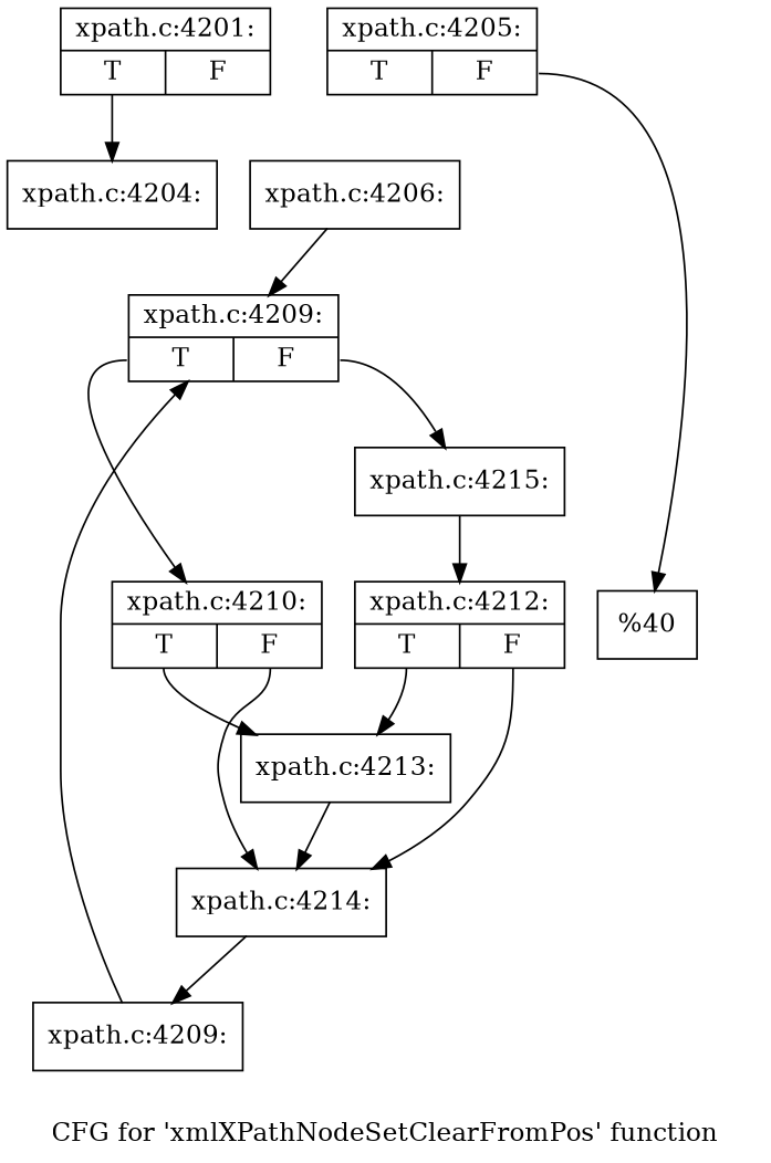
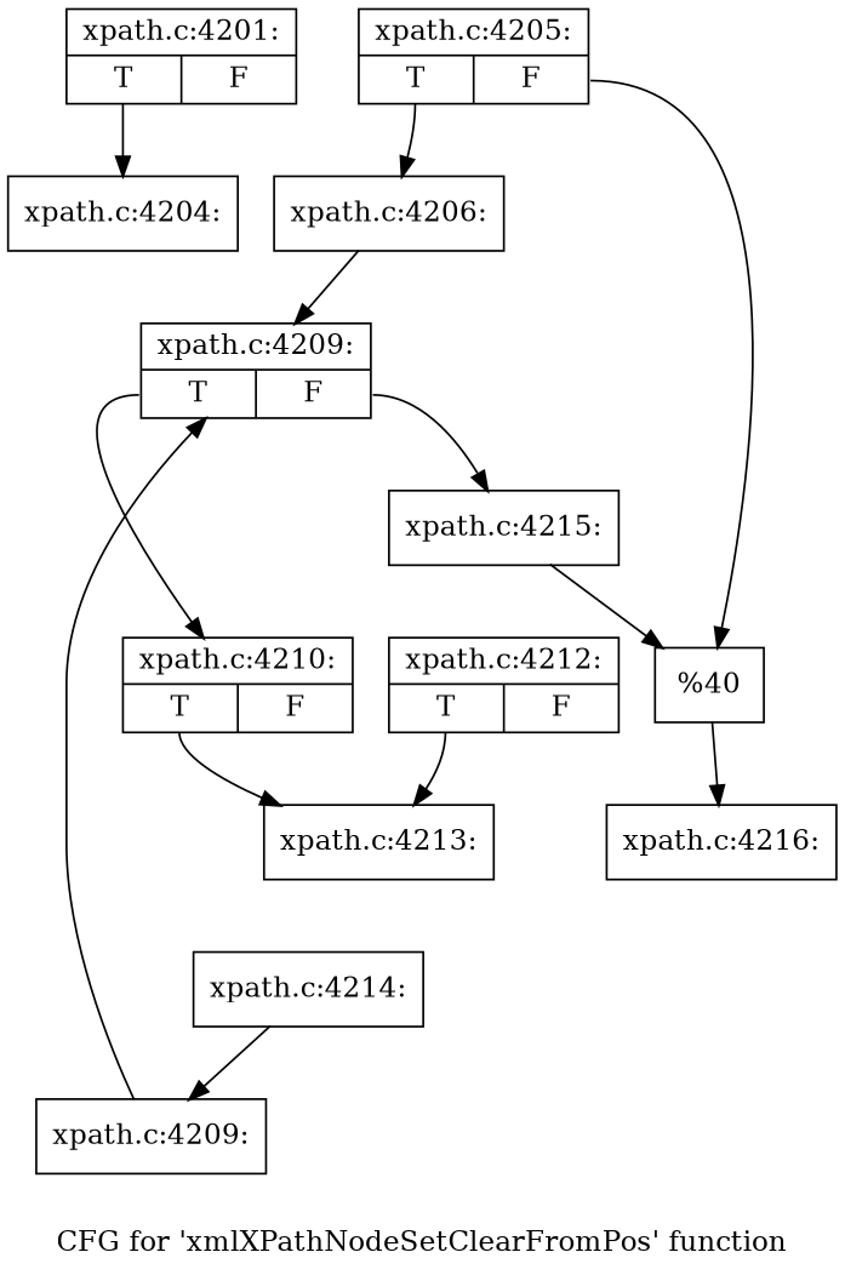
  digraph {
    label="CFG for 'xmlXPathNodeSetClearFromPos' function"
    node [shape=record]
    n1 [label="{xpath.c:4201:|{<s0>T|<s1>F}}"]
    n2 [label="{xpath.c:4204:}"]
    n3 [label="{xpath.c:4205:|{<s0>T|<s1>F}}"]
    n4 [label="{xpath.c:4206:}"]
    n5 [label="{%40}"]
    n6 [label="{xpath.c:4209:|{<s0>T|<s1>F}}"]
+   n7 [label="{xpath.c:4216:}"]
    n8 [label="{xpath.c:4210:|{<s0>T|<s1>F}}"]
    n9 [label="{xpath.c:4215:}"]
    n10 [label="{xpath.c:4214:}"]
    n11 [label="{xpath.c:4213:}"]
    n12 [label="{xpath.c:4212:|{<s0>T|<s1>F}}"]
    n13 [label="{xpath.c:4209:}"]
    n1 -> n2 [tailport=s0]
+   n3 -> n4 [tailport=s0]
    n3 -> n5 [tailport=s1]
    n4 -> n6
+   n5 -> n7
    n6 -> n8 [tailport=s0]
    n6 -> n9 [tailport=s1]
-   n8 -> n10 [tailport=s1]
    n8 -> n11 [tailport=s0]
-   n9 -> n12
+   n9 -> n5
    n10 -> n13
-   n11 -> n10
-   n12 -> n10 [tailport=s1]
    n12 -> n11 [tailport=s0]
    n13 -> n6
  }
